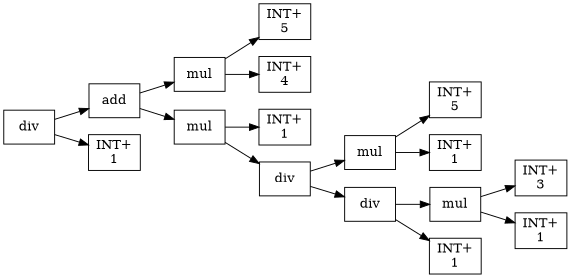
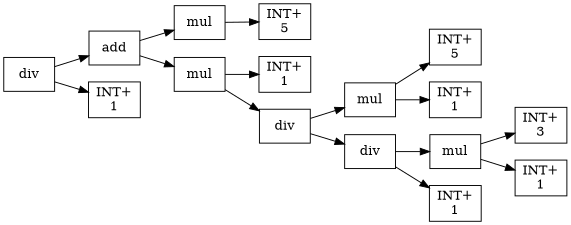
  digraph {
    rankdir=LR
    node [shape=box]
    n1 [label=div]
    n2 [label=add]
    n3 [label="INT+\n1"]
    n4 [label=mul]
    n5 [label=mul]
    n6 [label="INT+\n5"]
-   n7 [label="INT+\n4"]
    n8 [label="INT+\n1"]
    n9 [label=div]
    n10 [label=mul]
    n11 [label=div]
    n12 [label="INT+\n5"]
    n13 [label="INT+\n1"]
    n14 [label=mul]
    n15 [label="INT+\n1"]
    n16 [label="INT+\n3"]
    n17 [label="INT+\n1"]
    n1 -> n2
    n1 -> n3
    n2 -> n4
    n2 -> n5
    n4 -> n6
-   n4 -> n7
    n5 -> n8
    n5 -> n9
    n9 -> n10
    n9 -> n11
    n10 -> n12
    n10 -> n13
    n11 -> n14
    n11 -> n15
    n14 -> n16
    n14 -> n17
  }
